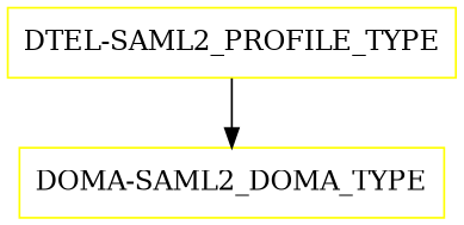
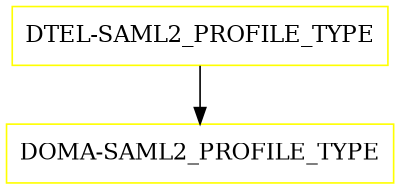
  digraph {
    node [color=yellow shape=box]
    "DTEL-SAML2_PROFILE_TYPE"
-   "DOMA-SAML2_PROFILE_TYPE" [label="DOMA-SAML2_DOMA_TYPE"]
+   "DOMA-SAML2_PROFILE_TYPE"
    "DTEL-SAML2_PROFILE_TYPE" -> "DOMA-SAML2_PROFILE_TYPE"
  }
